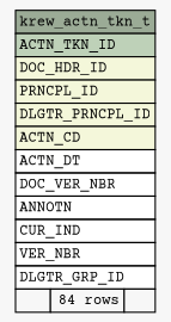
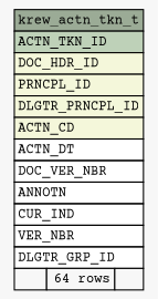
  digraph {
    bgcolor="#f7f7f7"
    fontname="Courier Prime"
    fontsize=11
    nodesep=0.18
    rankdir=RL
    ranksep=0.46
-   n1 [fontname="Courier Prime" fontsize=11 label=<     <TABLE BORDER="0" CELLBORDER="1" CELLSPACING="0" BGCOLOR="#ffffff">       <TR><TD COLSPAN="3" BGCOLOR="#9bab96" ALIGN="CENTER">krew_actn_tkn_t</TD></TR>       <TR><TD PORT="ACTN_TKN_ID" COLSPAN="3" BGCOLOR="#bed1b8" ALIGN="LEFT">ACTN_TKN_ID</TD></TR>       <TR><TD PORT="DOC_HDR_ID" COLSPAN="3" BGCOLOR="#f4f7da" ALIGN="LEFT">DOC_HDR_ID</TD></TR>       <TR><TD PORT="PRNCPL_ID" COLSPAN="3" BGCOLOR="#f4f7da" ALIGN="LEFT">PRNCPL_ID</TD></TR>       <TR><TD PORT="DLGTR_PRNCPL_ID" COLSPAN="3" BGCOLOR="#f4f7da" ALIGN="LEFT">DLGTR_PRNCPL_ID</TD></TR>       <TR><TD PORT="ACTN_CD" COLSPAN="3" BGCOLOR="#f4f7da" ALIGN="LEFT">ACTN_CD</TD></TR>       <TR><TD PORT="ACTN_DT" COLSPAN="3" ALIGN="LEFT">ACTN_DT</TD></TR>       <TR><TD PORT="DOC_VER_NBR" COLSPAN="3" ALIGN="LEFT">DOC_VER_NBR</TD></TR>       <TR><TD PORT="ANNOTN" COLSPAN="3" ALIGN="LEFT">ANNOTN</TD></TR>       <TR><TD PORT="CUR_IND" COLSPAN="3" ALIGN="LEFT">CUR_IND</TD></TR>       <TR><TD PORT="VER_NBR" COLSPAN="3" ALIGN="LEFT">VER_NBR</TD></TR>       <TR><TD PORT="DLGTR_GRP_ID" COLSPAN="3" ALIGN="LEFT">DLGTR_GRP_ID</TD></TR>       <TR><TD ALIGN="LEFT" BGCOLOR="#f7f7f7">  </TD><TD ALIGN="RIGHT" BGCOLOR="#f7f7f7">84 rows</TD><TD ALIGN="RIGHT" BGCOLOR="#f7f7f7">  </TD></TR>     </TABLE>> shape=plaintext]
+   n1 [fontname="Courier Prime" fontsize=11 label=<     <TABLE BORDER="0" CELLBORDER="1" CELLSPACING="0" BGCOLOR="#ffffff">       <TR><TD COLSPAN="3" BGCOLOR="#9bab96" ALIGN="CENTER">krew_actn_tkn_t</TD></TR>       <TR><TD PORT="ACTN_TKN_ID" COLSPAN="3" BGCOLOR="#bed1b8" ALIGN="LEFT">ACTN_TKN_ID</TD></TR>       <TR><TD PORT="DOC_HDR_ID" COLSPAN="3" BGCOLOR="#f4f7da" ALIGN="LEFT">DOC_HDR_ID</TD></TR>       <TR><TD PORT="PRNCPL_ID" COLSPAN="3" BGCOLOR="#f4f7da" ALIGN="LEFT">PRNCPL_ID</TD></TR>       <TR><TD PORT="DLGTR_PRNCPL_ID" COLSPAN="3" BGCOLOR="#f4f7da" ALIGN="LEFT">DLGTR_PRNCPL_ID</TD></TR>       <TR><TD PORT="ACTN_CD" COLSPAN="3" BGCOLOR="#f4f7da" ALIGN="LEFT">ACTN_CD</TD></TR>       <TR><TD PORT="ACTN_DT" COLSPAN="3" ALIGN="LEFT">ACTN_DT</TD></TR>       <TR><TD PORT="DOC_VER_NBR" COLSPAN="3" ALIGN="LEFT">DOC_VER_NBR</TD></TR>       <TR><TD PORT="ANNOTN" COLSPAN="3" ALIGN="LEFT">ANNOTN</TD></TR>       <TR><TD PORT="CUR_IND" COLSPAN="3" ALIGN="LEFT">CUR_IND</TD></TR>       <TR><TD PORT="VER_NBR" COLSPAN="3" ALIGN="LEFT">VER_NBR</TD></TR>       <TR><TD PORT="DLGTR_GRP_ID" COLSPAN="3" ALIGN="LEFT">DLGTR_GRP_ID</TD></TR>       <TR><TD ALIGN="LEFT" BGCOLOR="#f7f7f7">  </TD><TD ALIGN="RIGHT" BGCOLOR="#f7f7f7">64 rows</TD><TD ALIGN="RIGHT" BGCOLOR="#f7f7f7">  </TD></TR>     </TABLE>> shape=plaintext]
  }
